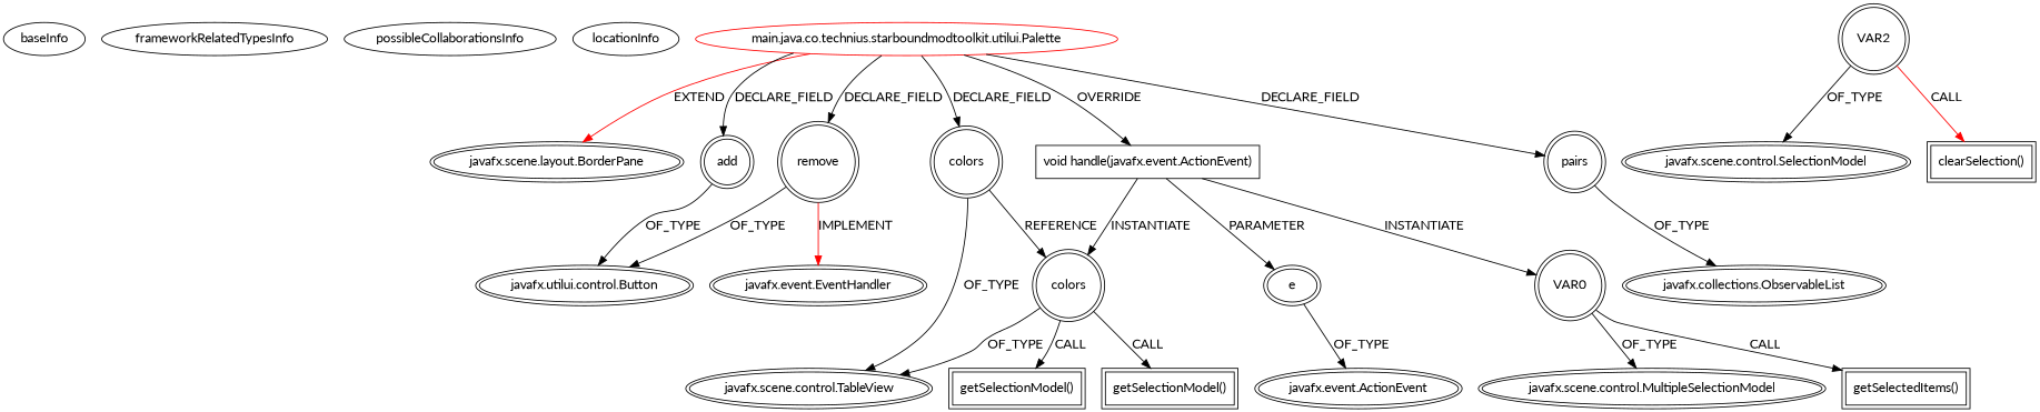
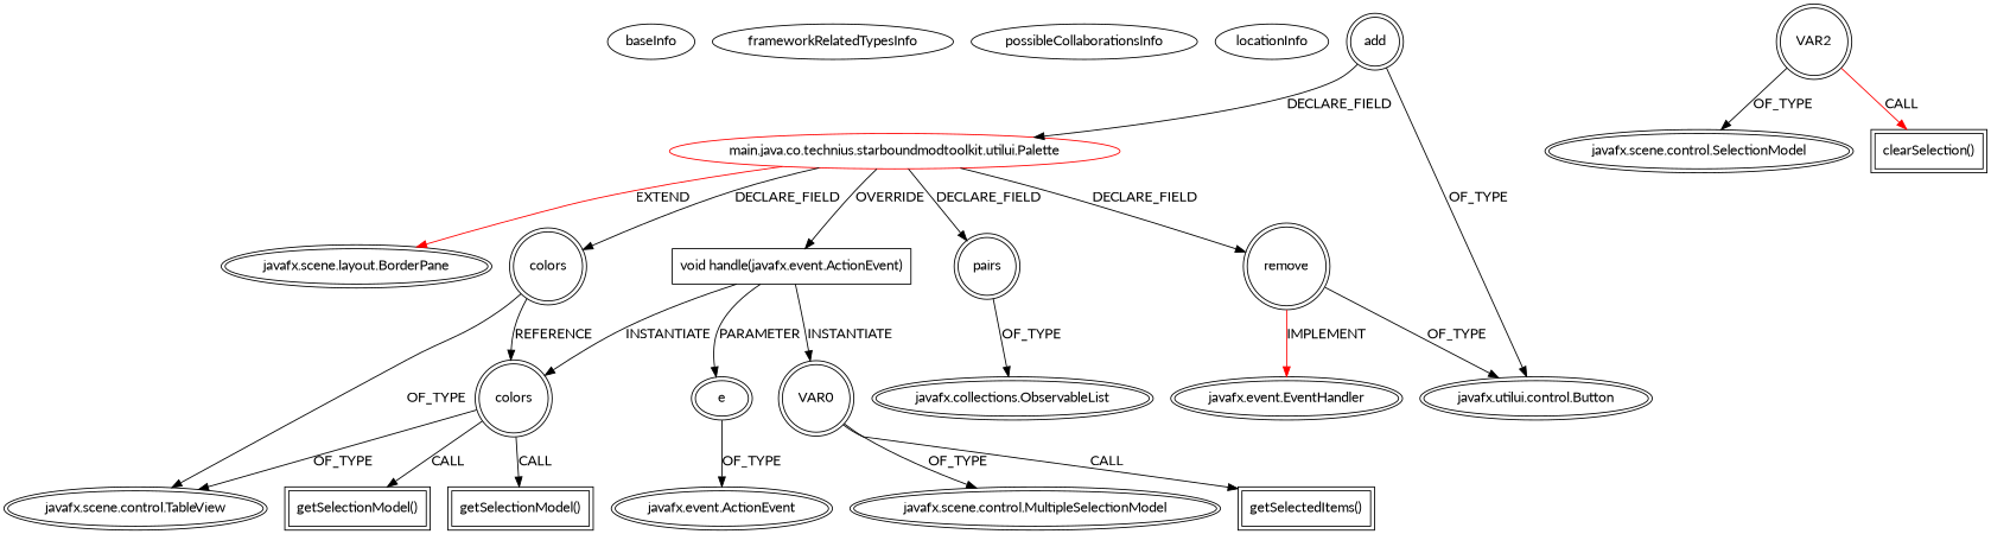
  digraph {
    fontname=Lato
    node [fontname=Lato isFrameworkType=true vertexType=FRAMEWORK_CLASS_TYPE peripheries=2]
    edge [fontname=Lato]
    baseInfo [category=extension_graph graphId=1453 isAnonymous=false possibleRelation=false isFrameworkType="" vertexType="" peripheries=""]
    frameworkRelatedTypesInfo [0="javafx.scene.layout.BorderPane" 1="javafx.event.EventHandler" isFrameworkType="" vertexType="" peripheries=""]
    possibleCollaborationsInfo [isFrameworkType="" vertexType="" peripheries=""]
    locationInfo [contextSignature=Palette filePath="/Technius-Starbound-Mod-Toolkit/Starbound-Mod-Toolkit-master/src/main/java/co/technius/starboundmodtoolkit/utilui/Palette.java" graphId=1453 projectName="Technius-Starbound-Mod-Toolkit" isFrameworkType="" vertexType="" peripheries=""]
    n5 [color=red isFrameworkType=false label="main.java.co.technius.starboundmodtoolkit.utilui.Palette" vertexType=ROOT_CLIENT_CLASS_DECLARATION peripheries=""]
    n6 [label="javafx.scene.layout.BorderPane"]
    n7 [label=add shape=circle vertexType=FIELD_DECLARATION]
    n8 [label=colors shape=circle vertexType=FIELD_DECLARATION]
    n9 [label=pairs shape=circle vertexType=FIELD_DECLARATION]
    n10 [label=remove shape=circle vertexType=FIELD_DECLARATION]
    n11 [isFrameworkType=false label="void handle(javafx.event.ActionEvent)" shape=box vertexType=OVERRIDING_METHOD_DECLARATION peripheries=""]
    n12 [label="javafx.event.EventHandler" vertexType=FRAMEWORK_INTERFACE_TYPE]
    n13 [label="javafx.utilui.control.Button"]
    n14 [label="javafx.scene.control.TableView"]
    n15 [label=colors shape=circle vertexType=VARIABLE_EXPRESION]
    n16 [label="javafx.collections.ObservableList" vertexType=FRAMEWORK_INTERFACE_TYPE]
    n17 [label=e vertexType=PARAMETER_DECLARATION]
    n18 [label=VAR0 shape=circle vertexType=VARIABLE_EXPRESION]
    n19 [label="getSelectionModel()" shape=box vertexType=INSIDE_CALL]
    n20 [label="getSelectionModel()" shape=box vertexType=INSIDE_CALL]
    n21 [label="javafx.event.ActionEvent"]
    n22 [label="javafx.scene.control.MultipleSelectionModel"]
    n23 [label="getSelectedItems()" shape=box vertexType=INSIDE_CALL]
    n24 [label=VAR2 shape=circle vertexType=VARIABLE_EXPRESION]
    n25 [label="javafx.scene.control.SelectionModel"]
    n26 [label="clearSelection()" shape=box vertexType=INSIDE_CALL]
    n5 -> n6 [color=red label=EXTEND]
-   n5 -> n7 [label=DECLARE_FIELD]
+   n7 -> n5 [label=DECLARE_FIELD]
    n5 -> n8 [label=DECLARE_FIELD]
    n5 -> n9 [label=DECLARE_FIELD]
    n5 -> n10 [label=DECLARE_FIELD]
    n5 -> n11 [label=OVERRIDE]
    n7 -> n13 [label=OF_TYPE]
    n8 -> n14 [label=OF_TYPE]
    n8 -> n15 [label=REFERENCE]
    n9 -> n16 [label=OF_TYPE]
    n10 -> n12 [color=red label=IMPLEMENT]
    n10 -> n13 [label=OF_TYPE]
    n11 -> n15 [label=INSTANTIATE]
    n11 -> n17 [label=PARAMETER]
    n11 -> n18 [label=INSTANTIATE]
    n15 -> n14 [label=OF_TYPE]
    n15 -> n19 [label=CALL]
    n15 -> n20 [label=CALL]
    n17 -> n21 [label=OF_TYPE]
    n18 -> n22 [label=OF_TYPE]
    n18 -> n23 [label=CALL]
    n24 -> n25 [label=OF_TYPE]
    n24 -> n26 [color=red label=CALL]
  }
